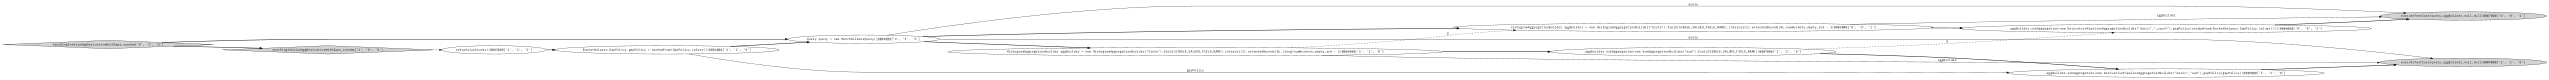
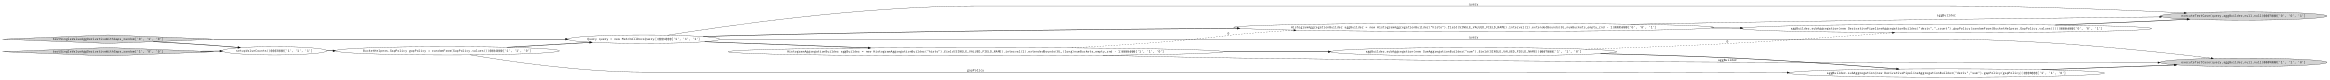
  digraph {
    fontname="IBM Plex Mono"
    rankdir=LR
    node [fillcolor=white fontname="IBM Plex Mono" shape=ellipse style=filled]
    edge [fontname="IBM Plex Mono" style=bold]
    n1 [label="BucketHelpers.GapPolicy gapPolicy = randomFrom(GapPolicy.values())@@@4@@@['1', '1', '0']"]
    n2 [label="aggBuilder.subAggregation(new DerivativePipelineAggregationBuilder(\"deriv\",\"sum\").gapPolicy(gapPolicy))@@@8@@@['1', '1', '0']"]
    n3 [label="Query query = new MatchAllDocsQuery()@@@4@@@['1', '1', '1']"]
    n4 [fillcolor=lightgray label="executeTestCase(query,aggBuilder,null,null)@@@9@@@['1', '1', '0']"]
    n5 [fillcolor=lightgray label="executeTestCase(query,aggBuilder,null,null)@@@7@@@['0', '0', '1']"]
    n6 [label="HistogramAggregationBuilder aggBuilder = new HistogramAggregationBuilder(\"histo\").field(SINGLE_VALUED_FIELD_NAME).interval(1).extendedBounds(0L,(long)numBuckets_empty_rnd - 1)@@@6@@@['1', '1', '0']"]
    n7 [label="HistogramAggregationBuilder aggBuilder = new HistogramAggregationBuilder(\"histo\").field(SINGLE_VALUED_FIELD_NAME).interval(1).extendedBounds(0L,numBuckets_empty_rnd - 1)@@@5@@@['0', '0', '1']"]
    n8 [fillcolor=lightgray label="testSingleValueAggDerivativeWithGaps_random['1', '0', '0']" shape=diamond]
    n9 [label="setupValueCounts()@@@3@@@['1', '1', '1']"]
    n10 [label="aggBuilder.subAggregation(new SumAggregationBuilder(\"sum\").field(SINGLE_VALUED_FIELD_NAME))@@@7@@@['1', '1', '0']"]
    n11 [label="aggBuilder.subAggregation(new DerivativePipelineAggregationBuilder(\"deriv\",\"_count\").gapPolicy(randomFrom(BucketHelpers.GapPolicy.values())))@@@6@@@['0', '0', '1']"]
    n12 [fillcolor=lightgray label="testSingleValueAggDerivativeWithGaps_random['0', '1', '0']" shape=diamond]
    n1 -> n2 [label=gapPolicy style=solid]
    n1 -> n3
    n2 -> n4
    n3 -> n4 [label=query style=solid]
    n3 -> n5 [label=query style=solid]
    n3 -> n6
    n3 -> n7
    n6 -> n4 [label=aggBuilder style=solid]
    n6 -> n7 [label=0 style=dashed]
    n6 -> n10
    n7 -> n5 [label=aggBuilder style=solid]
    n7 -> n11
-   n8 -> n9 [style=dashed]
+   n8 -> n9
    n9 -> n1
    n10 -> n2
    n10 -> n11 [label=0 style=dashed]
    n11 -> n5
    n12 -> n3
-   n12 -> n8
+   n12 -> n9
  }
